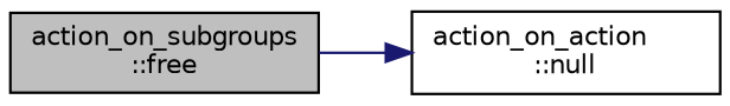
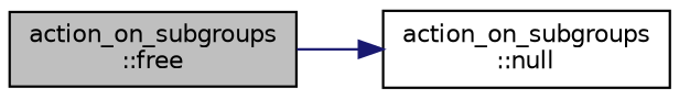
  digraph {
    rankdir=LR
    node [color=black fontname=Helvetica fontsize=10 shape=record style=filled]
    n1 [fillcolor=grey75 fontcolor=black height=0.2 label="action_on_subgroups\l::free" width=0.4]
-   n2 [fillcolor=white height=0.2 label="action_on_action\l::null" width=0.4]
+   n2 [fillcolor=white height=0.2 label="action_on_subgroups\l::null" width=0.4]
    n1 -> n2 [color=midnightblue fontname=Helvetica fontsize=10 labelfontname=Helvetica labelfontsize=10 style=solid]
  }
